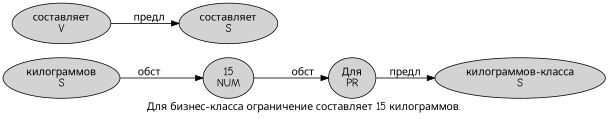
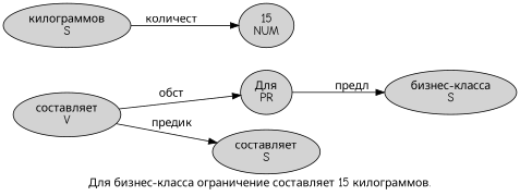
  digraph {
    fontname="Comic Neue"
    label="Для бизнес-класса ограничение составляет 15 килограммов."
    rankdir=LR
    node [fillcolor=lightgray fontname="Comic Neue" penwidth=1 shape=ellipse style=filled]
    edge [fontname="Comic Neue"]
    n1 [label="Для\nPR"]
-   n2 [label="килограммов-класса\nS"]
+   n2 [label="бизнес-класса\nS"]
    n3 [label="составляет\nS"]
    n4 [label="составляет\nV"]
    n5 [label="килограммов\nS"]
    n6 [label="15\nNUM"]
    n1 -> n2 [label="предл"]
-   n6 -> n1 [label="обст"]
-   n4 -> n3 [label="предл"]
-   n5 -> n6 [label="обст"]
+   n4 -> n1 [label="обст"]
+   n4 -> n3 [label="предик"]
+   n5 -> n6 [label="количест"]
  }
